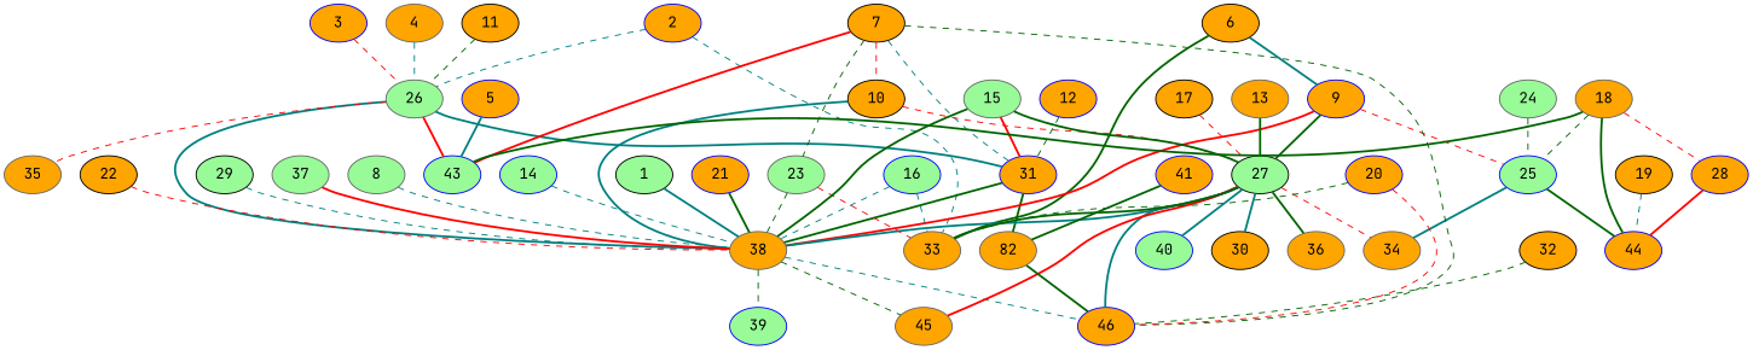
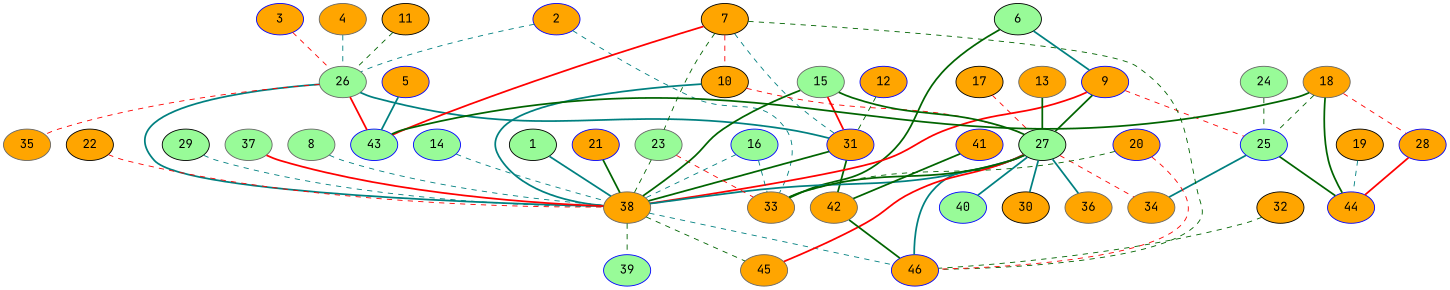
  graph {
    fontname="JetBrains Mono"
    node [color=blue fillcolor=orange fontname="JetBrains Mono" style=filled]
    edge [color=darkgreen fontname="JetBrains Mono" style=bold weight=1.0]
    1 [color=black fillcolor=palegreen]
    38 [color=gray40]
    46
    45 [color=gray40]
    39 [fillcolor=palegreen]
    26 [color=gray40 fillcolor=palegreen]
    2
    33 [color=gray40]
    43 [fillcolor=palegreen]
    31
    35 [color=gray40]
    3
    4 [color=gray40]
    5
-   6 [color=black]
+   6 [color=black fillcolor=palegreen]
    9
    25 [fillcolor=palegreen]
    27 [color=black fillcolor=palegreen]
    7 [color=black]
    10 [color=black]
    23 [color=gray40 fillcolor=palegreen]
-   42 [color=gray40 label=82]
+   42 [color=gray40]
    8 [color=gray40 fillcolor=palegreen]
    44
    34 [color=gray40]
    30 [color=black]
    36 [color=gray40]
    40 [fillcolor=palegreen]
    11 [color=black]
    12
    13 [color=gray40]
    14 [fillcolor=palegreen]
    15 [color=gray40 fillcolor=palegreen]
    16 [fillcolor=palegreen]
    17 [color=black]
    18 [color=gray40]
    28
    19 [color=black]
    20
    21
    22 [color=black]
    24 [color=gray40 fillcolor=palegreen]
    29 [color=black fillcolor=palegreen]
    32 [color=black]
    37 [color=gray40 fillcolor=palegreen]
    41
    1 -- 38 [color=teal]
    38 -- 46 [color=teal style=dashed weight=2.0]
    38 -- 45 [style=dashed]
    38 -- 39 [style=dashed]
    26 -- 38 [color=teal weight=2.0]
    26 -- 43 [color=red]
    26 -- 31 [color=teal weight=2.0]
    26 -- 35 [color=red style=dashed]
    2 -- 26 [color=teal style=dashed]
    2 -- 33 [color=teal style=dashed]
    31 -- 38
    31 -- 42
    3 -- 26 [color=red style=dashed]
    4 -- 26 [color=teal style=dashed]
    5 -- 43 [color=teal]
    6 -- 33
    6 -- 9 [color=teal]
    9 -- 38 [color=red]
    9 -- 25 [color=red style=dashed]
    9 -- 27
    25 -- 44
    25 -- 34 [color=teal]
    27 -- 38 [color=teal]
    27 -- 46 [color=teal weight=2.0]
    27 -- 45 [color=red]
    27 -- 33
    27 -- 34 [color=red style=dashed]
    27 -- 30 [color=teal]
-   27 -- 36
+   27 -- 36 [color=teal]
    27 -- 40 [color=teal]
    7 -- 46 [style=dashed]
    7 -- 43 [color=red]
    7 -- 31 [color=teal style=dashed]
    7 -- 10 [color=red style=dashed]
    7 -- 23 [style=dashed]
    10 -- 38 [color=teal]
    10 -- 27 [color=red style=dashed]
    23 -- 38 [style=dashed weight=2.0]
    23 -- 33 [color=red style=dashed]
    42 -- 46
    8 -- 38 [color=teal style=dashed]
    11 -- 26 [style=dashed]
    12 -- 31 [style=dashed]
    13 -- 27
    14 -- 38 [color=teal style=dashed]
    15 -- 38
    15 -- 31 [color=red]
    15 -- 27
    16 -- 38 [color=teal style=dashed]
    16 -- 33 [color=teal style=dashed]
    17 -- 27 [color=red style=dashed]
    18 -- 43
    18 -- 25 [style=dashed]
    18 -- 44
    18 -- 28 [color=red style=dashed]
    28 -- 44 [color=red]
    19 -- 44 [color=teal style=dashed]
    20 -- 46 [color=red style=dashed]
    20 -- 33 [style=dashed]
    21 -- 38
    22 -- 38 [color=red style=dashed]
    24 -- 25 [style=dashed]
    29 -- 38 [color=teal style=dashed]
    32 -- 46 [style=dashed]
    37 -- 38 [color=red]
    41 -- 42
  }
